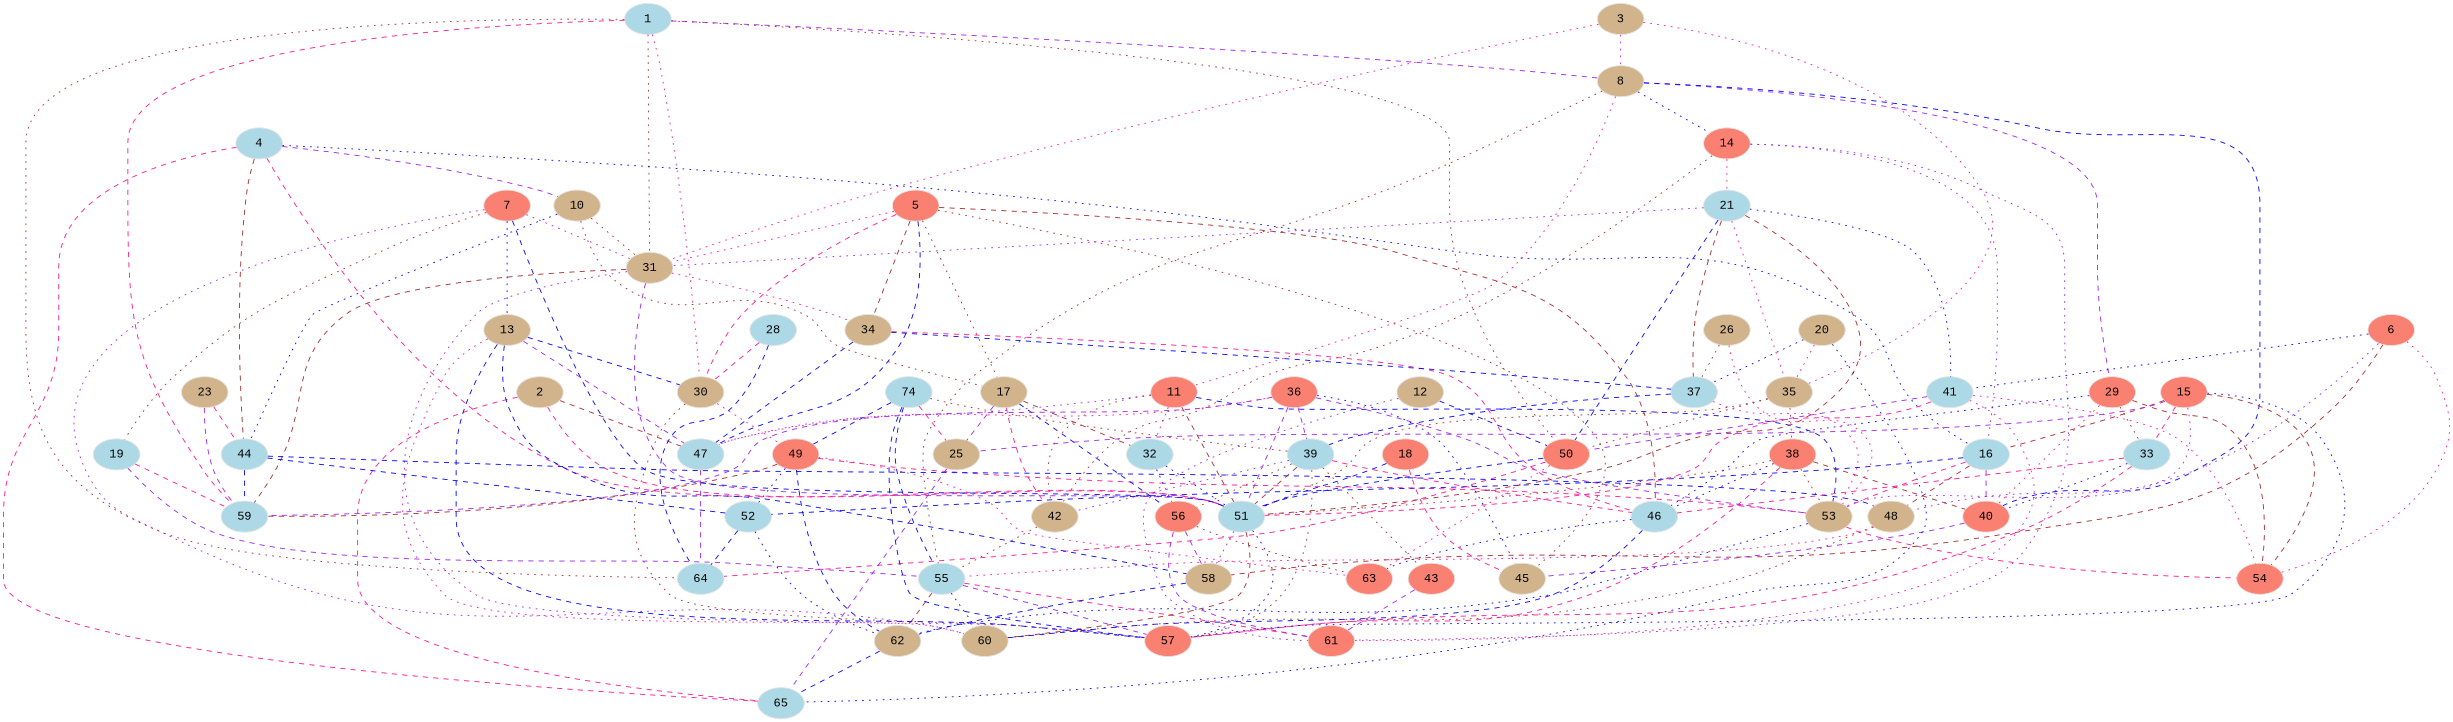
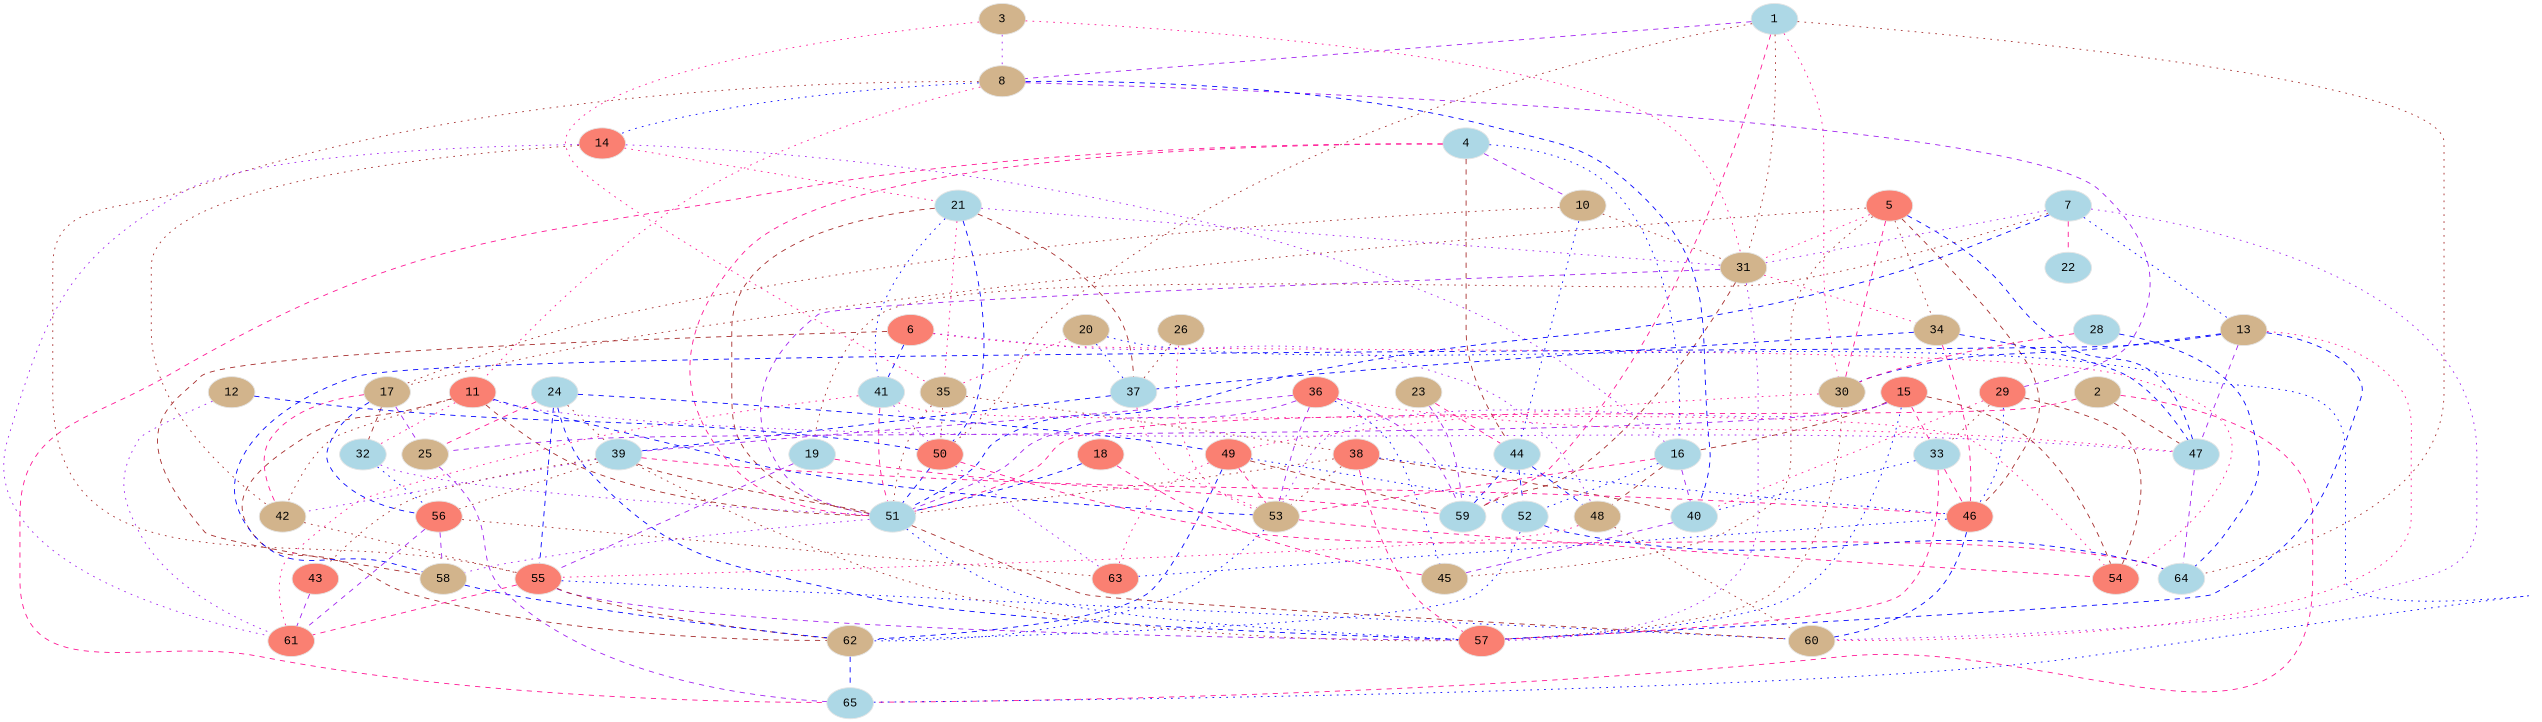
  graph {
    fontname="Liberation Mono"
    node [color=gray90 fillcolor=lightblue fontname="Liberation Mono" style=filled]
    edge [color=blue fontname="Liberation Mono" style=dashed weight=1.0]
    1
    8 [fillcolor=tan]
    30 [fillcolor=tan]
    31 [fillcolor=tan]
    50 [fillcolor=salmon]
    59
    64
    11 [fillcolor=salmon]
    14 [fillcolor=salmon]
    29 [fillcolor=salmon]
-   40 [fillcolor=salmon]
-   55
+   40
+   55 [fillcolor=salmon]
    57 [fillcolor=salmon]
    49 [fillcolor=salmon]
    51
    34 [fillcolor=tan]
    63 [fillcolor=salmon]
    47
    2 [fillcolor=tan]
    65
    58 [fillcolor=tan]
    60 [fillcolor=tan]
    3 [fillcolor=tan]
    35 [fillcolor=tan]
    38 [fillcolor=salmon]
    4
    10 [fillcolor=tan]
    16
    44
    17 [fillcolor=tan]
    48 [fillcolor=tan]
    52
    53 [fillcolor=tan]
    5 [fillcolor=salmon]
    45 [fillcolor=tan]
-   46
+   46 [fillcolor=salmon]
    32
    42 [fillcolor=tan]
    25 [fillcolor=tan]
    56 [fillcolor=salmon]
    37
    6 [fillcolor=salmon]
    41
    54 [fillcolor=salmon]
    61 [fillcolor=salmon]
    62 [fillcolor=tan]
-   7 [fillcolor=salmon]
+   7
    13 [fillcolor=tan]
    19
+   22
    21
    33
    12 [fillcolor=tan]
    15 [fillcolor=salmon]
    18 [fillcolor=salmon]
    20 [fillcolor=tan]
    39
    23 [fillcolor=tan]
-   24 [label=74]
+   24
    43 [fillcolor=salmon]
    26 [fillcolor=tan]
    36 [fillcolor=salmon]
    28
    1 -- 8 [color=purple]
    1 -- 30 [color=deeppink style=dotted]
    1 -- 31 [color=brown style=dotted]
    1 -- 50 [color=brown style=dotted]
    1 -- 59 [color=deeppink]
    1 -- 64 [color=brown style=dotted]
    8 -- 11 [color=deeppink style=dotted]
    8 -- 14 [style=dotted]
    8 -- 29 [color=purple]
    8 -- 40
    8 -- 55 [color=brown style=dotted]
    30 -- 57 [color=brown style=dotted]
    30 -- 49 [color=deeppink style=dotted]
    31 -- 59 [color=brown]
    31 -- 57 [color=purple style=dotted]
    31 -- 51 [color=purple]
    31 -- 34 [color=deeppink style=dotted]
    50 -- 64 [color=deeppink]
    50 -- 51
-   50 -- 63 [color=deeppink style=dotted]
+   50 -- 63 [color=purple style=dotted]
    11 -- 51 [color=brown]
    11 -- 47 [color=purple style=dotted]
    11 -- 53
    11 -- 32 [color=deeppink style=dotted]
    11 -- 42 [color=brown style=dotted]
+   11 -- 62 [color=brown]
    14 -- 16 [color=purple style=dotted]
    14 -- 42 [color=brown style=dotted]
    14 -- 61 [color=purple style=dotted]
    14 -- 21 [color=deeppink style=dotted]
    29 -- 40 [color=deeppink style=dotted]
    29 -- 46 [style=dotted]
    29 -- 54 [color=brown]
    29 -- 33 [color=brown style=dotted]
    40 -- 45 [color=purple]
    55 -- 57 [color=purple]
    55 -- 60 [style=dotted]
    55 -- 61 [color=deeppink]
    55 -- 62 [color=brown]
    49 -- 59 [color=brown]
    49 -- 63 [color=deeppink style=dotted]
    49 -- 52 [style=dotted]
    49 -- 53 [color=deeppink]
    49 -- 62
    51 -- 57 [style=dotted]
    51 -- 58 [color=purple style=dotted]
    51 -- 60 [color=brown]
    34 -- 47
    34 -- 46 [color=deeppink]
    34 -- 37
    47 -- 64 [color=purple weight=2.0]
    2 -- 51 [color=deeppink]
    2 -- 47 [color=brown]
    2 -- 65 [color=deeppink]
    58 -- 62
    3 -- 8 [color=purple style=dotted]
    3 -- 31 [color=deeppink style=dotted]
    3 -- 35 [color=deeppink style=dotted]
    35 -- 50 [color=brown style=dotted]
    35 -- 51 [color=brown style=dotted]
    35 -- 38 [color=brown style=dotted]
    38 -- 40 [color=brown]
    38 -- 57 [color=deeppink]
    38 -- 51 [color=brown style=dotted]
    38 -- 53 [color=brown style=dotted]
    38 -- 46 [style=dotted]
    4 -- 51 [color=deeppink]
    4 -- 65 [color=deeppink]
    4 -- 10 [color=purple]
    4 -- 16 [style=dotted]
    4 -- 44 [color=brown]
    10 -- 31 [color=brown style=dotted]
    10 -- 44 [style=dotted]
    10 -- 17 [color=brown style=dotted]
    16 -- 40 [color=purple]
    16 -- 48 [color=brown]
-   16 -- 52
+   16 -- 52 [style=dotted]
    16 -- 53 [color=deeppink]
    44 -- 59
    44 -- 48
    44 -- 52
    17 -- 32 [color=brown]
    17 -- 42 [color=deeppink]
    17 -- 25 [color=purple]
    17 -- 56
    48 -- 55 [color=deeppink style=dotted]
    48 -- 60 [color=brown style=dotted]
    52 -- 64
    52 -- 62 [style=dotted]
    53 -- 54 [color=deeppink]
    53 -- 62 [style=dotted]
    5 -- 30 [color=deeppink]
    5 -- 31 [color=deeppink style=dotted]
-   5 -- 34 [color=brown]
+   5 -- 34 [color=brown style=dotted]
    5 -- 47
    5 -- 17 [color=brown style=dotted]
    5 -- 45 [color=brown style=dotted]
    5 -- 46 [color=brown]
    46 -- 63 [style=dotted weight=2.0]
    46 -- 60
-   32 -- 51 [style=dotted]
+   32 -- 51 [color=purple style=dotted]
    32 -- 56 [style=dotted]
    42 -- 55 [color=brown style=dotted]
    25 -- 65 [color=purple]
    56 -- 63 [color=brown style=dotted]
    56 -- 58 [color=purple]
    56 -- 61 [color=purple]
    37 -- 53 [color=deeppink style=dotted]
    37 -- 39
    6 -- 58 [color=brown]
    6 -- 48 [color=purple style=dotted]
-   6 -- 41 [style=dotted weight=2.0]
+   6 -- 41 [weight=2.0]
    6 -- 54 [color=deeppink style=dotted]
-   41 -- 50 [color=purple]
+   41 -- 50 [color=purple style=dotted]
    41 -- 51 [color=deeppink]
    41 -- 54 [color=deeppink style=dotted]
    41 -- 61 [color=deeppink style=dotted]
    62 -- 65
    7 -- 31 [color=purple style=dotted]
    7 -- 51
    7 -- 60 [color=purple style=dotted]
    7 -- 13 [style=dotted]
    7 -- 19 [color=brown style=dotted]
+   7 -- 22 [color=deeppink weight=2.0]
    13 -- 30
    13 -- 57
    13 -- 47 [color=purple weight=2.0]
    13 -- 58
    13 -- 60 [color=deeppink style=dotted]
    19 -- 59 [color=deeppink]
    19 -- 55 [color=purple weight=2.0]
    21 -- 31 [color=purple style=dotted]
    21 -- 50
    21 -- 51 [color=brown]
    21 -- 35 [color=deeppink style=dotted]
    21 -- 37 [color=brown]
    21 -- 41 [style=dotted]
    33 -- 40 [style=dotted]
    33 -- 57 [color=deeppink]
    33 -- 46 [color=deeppink]
    12 -- 50
    12 -- 61 [color=purple style=dotted]
    15 -- 57 [style=dotted]
    15 -- 16 [color=brown]
    15 -- 53 [color=purple style=dotted]
    15 -- 25 [color=purple]
    15 -- 54 [color=brown]
    15 -- 33 [color=deeppink]
    18 -- 51
    18 -- 45 [color=deeppink]
    20 -- 65 [style=dotted]
    20 -- 35 [color=deeppink style=dotted]
    20 -- 37 [style=dotted]
    39 -- 57 [color=brown style=dotted]
    39 -- 51 [color=brown]
    39 -- 46 [color=deeppink]
    39 -- 42 [color=purple style=dotted]
    39 -- 56 [color=brown style=dotted]
    39 -- 43 [color=brown style=dotted]
    23 -- 59 [color=purple]
    23 -- 44 [color=deeppink]
    24 -- 55 [weight=2.0]
    24 -- 57
    24 -- 49
    24 -- 25 [color=deeppink]
    24 -- 39 [color=brown style=dotted]
    43 -- 61 [color=purple]
    26 -- 53 [color=deeppink style=dotted]
    26 -- 37 [color=brown style=dotted]
    36 -- 59 [color=purple]
    36 -- 51 [color=purple]
    36 -- 47 [color=deeppink style=dotted]
    36 -- 53 [color=purple]
    36 -- 45 [style=dotted]
    36 -- 39 [color=purple]
    28 -- 30 [color=deeppink]
    28 -- 64
  }
